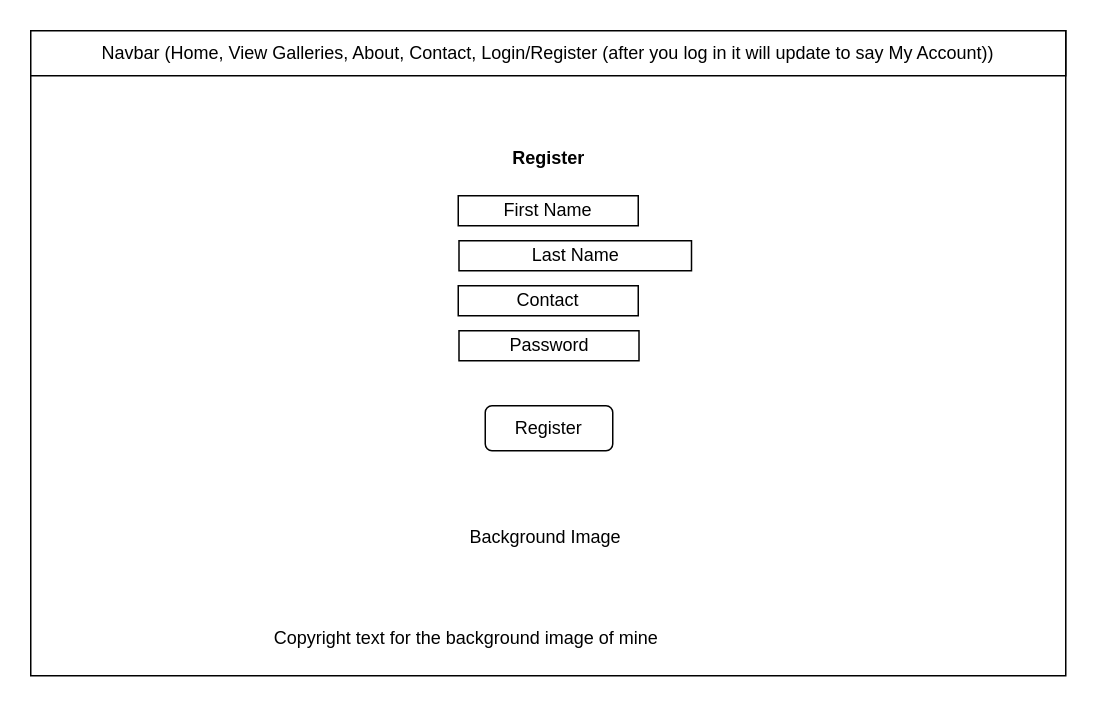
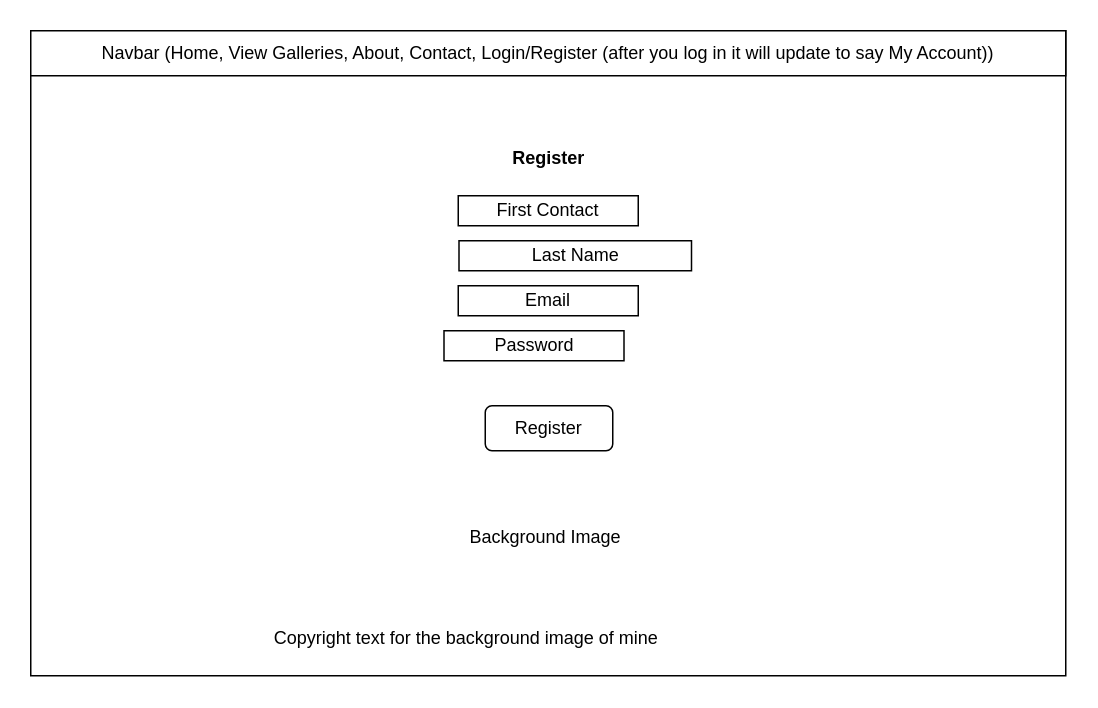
  <mxCell id="0" />
  <mxCell id="1" parent="0" />
  <mxCell id="2" value="&lt;div&gt;&lt;br&gt;&lt;/div&gt;&lt;div&gt;&lt;br&gt;&lt;/div&gt;&lt;div&gt;&lt;br&gt;&lt;/div&gt;&lt;div&gt;&lt;br&gt;&lt;/div&gt;&lt;div&gt;&lt;br&gt;&lt;/div&gt;&lt;div&gt;&lt;br&gt;&lt;/div&gt;&lt;div&gt;&lt;br&gt;&lt;/div&gt;&lt;div&gt;&lt;br&gt;&lt;/div&gt;&lt;div&gt;&lt;br&gt;&lt;/div&gt;&lt;div&gt;&lt;br&gt;&lt;/div&gt;&lt;div&gt;&lt;br&gt;&lt;/div&gt;&lt;div&gt;&lt;br&gt;&lt;/div&gt;&lt;div&gt;&lt;br&gt;&lt;/div&gt;&lt;div&gt;&lt;br&gt;&lt;/div&gt;&lt;div&gt;&lt;br&gt;&lt;/div&gt;&lt;div&gt;&lt;br&gt;&lt;/div&gt;&lt;div&gt;&lt;br&gt;&lt;/div&gt;Background Image&amp;nbsp;" style="rounded=0;whiteSpace=wrap;html=1;" parent="1" vertex="1"><mxGeometry x="20" y="20" width="690" height="430" as="geometry" /></mxCell>
  <mxCell id="3" value="Navbar (Home, View Galleries, About, Contact, Login/Register (after you log in it will update to say My Account))" style="rounded=0;whiteSpace=wrap;html=1;" parent="1" vertex="1"><mxGeometry x="20" y="20" width="690" height="30" as="geometry" /></mxCell>
  <mxCell id="4" value="Copyright text for the background image of mine" style="text;html=1;align=center;verticalAlign=middle;whiteSpace=wrap;rounded=0;" parent="1" vertex="1"><mxGeometry x="178" y="410" width="265" height="30" as="geometry" /></mxCell>
  <mxCell id="5" value="&lt;b&gt;Register&lt;/b&gt;" style="text;html=1;align=center;verticalAlign=middle;whiteSpace=wrap;rounded=0;" parent="1" vertex="1"><mxGeometry x="297" y="70" width="137" height="70" as="geometry" /></mxCell>
  <mxCell id="6" value="Register" style="rounded=1;whiteSpace=wrap;html=1;" vertex="1" parent="1"><mxGeometry x="323" y="270" width="85" height="30" as="geometry" /></mxCell>
- <mxCell id="7" value="First Name" style="rounded=0;whiteSpace=wrap;html=1;" vertex="1" parent="1"><mxGeometry x="305" y="130" width="120" height="20" as="geometry" /></mxCell>
+ <mxCell id="7" value="First Contact" style="rounded=0;whiteSpace=wrap;html=1;" vertex="1" parent="1"><mxGeometry x="305" y="130" width="120" height="20" as="geometry" /></mxCell>
  <mxCell id="8" value="Last Name" style="rounded=0;whiteSpace=wrap;html=1;" vertex="1" parent="1"><mxGeometry x="305.5" y="160" width="155" height="20" as="geometry" /></mxCell>
- <mxCell id="9" value="Contact" style="rounded=0;whiteSpace=wrap;html=1;" vertex="1" parent="1"><mxGeometry x="305" y="190" width="120" height="20" as="geometry" /></mxCell>
- <mxCell id="10" value="Password" style="rounded=0;whiteSpace=wrap;html=1;" vertex="1" parent="1"><mxGeometry x="305.5" y="220" width="120" height="20" as="geometry" /></mxCell>
+ <mxCell id="9" value="Email" style="rounded=0;whiteSpace=wrap;html=1;" vertex="1" parent="1"><mxGeometry x="305" y="190" width="120" height="20" as="geometry" /></mxCell>
+ <mxCell id="10" value="Password" style="rounded=0;whiteSpace=wrap;html=1;" vertex="1" parent="1"><mxGeometry x="295.5" y="220" width="120" height="20" as="geometry" /></mxCell>
